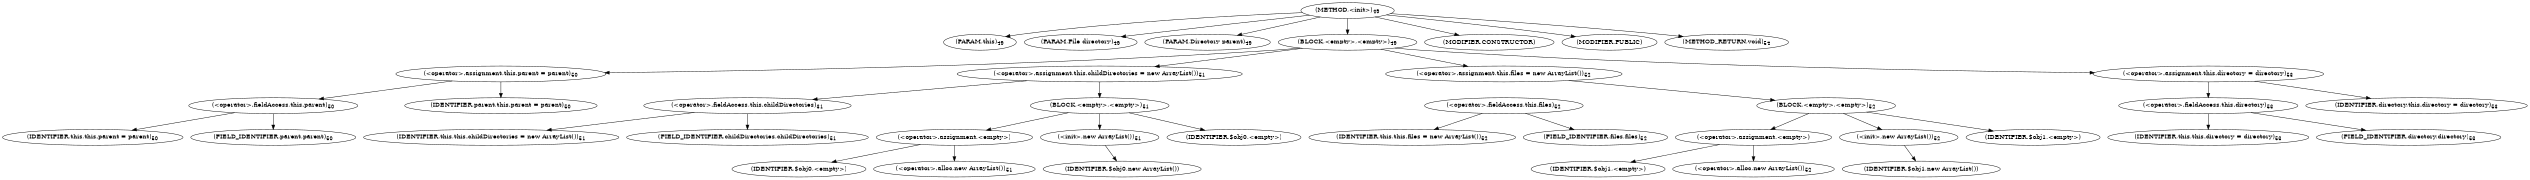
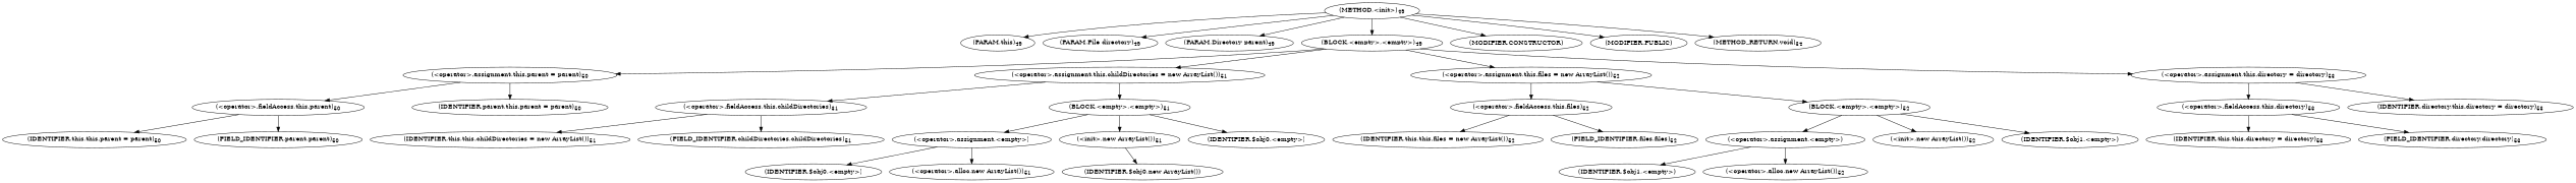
  digraph {
    n1 [label=<(METHOD,&lt;init&gt;)<SUB>49</SUB>>]
    n2 [label=<(PARAM,this)<SUB>49</SUB>>]
    n3 [label=<(PARAM,File directory)<SUB>49</SUB>>]
    n4 [label=<(PARAM,Directory parent)<SUB>49</SUB>>]
    n5 [label=<(BLOCK,&lt;empty&gt;,&lt;empty&gt;)<SUB>49</SUB>>]
    n6 [label=<(MODIFIER,CONSTRUCTOR)>]
    n7 [label=<(MODIFIER,PUBLIC)>]
-   n8 [label=<(METHOD_RETURN,void)<SUB>54</SUB>>]
+   n8 [label=<(METHOD_RETURN,void)<SUB>34</SUB>>]
    n9 [label=<(&lt;operator&gt;.assignment,this.parent = parent)<SUB>50</SUB>>]
    n10 [label=<(&lt;operator&gt;.assignment,this.childDirectories = new ArrayList())<SUB>51</SUB>>]
    n11 [label=<(&lt;operator&gt;.assignment,this.files = new ArrayList())<SUB>52</SUB>>]
    n12 [label=<(&lt;operator&gt;.assignment,this.directory = directory)<SUB>53</SUB>>]
    n13 [label=<(&lt;operator&gt;.fieldAccess,this.parent)<SUB>50</SUB>>]
    n14 [label=<(IDENTIFIER,parent,this.parent = parent)<SUB>50</SUB>>]
    n15 [label=<(&lt;operator&gt;.fieldAccess,this.childDirectories)<SUB>31</SUB>>]
    n16 [label=<(BLOCK,&lt;empty&gt;,&lt;empty&gt;)<SUB>51</SUB>>]
    n17 [label=<(&lt;operator&gt;.fieldAccess,this.files)<SUB>52</SUB>>]
    n18 [label=<(BLOCK,&lt;empty&gt;,&lt;empty&gt;)<SUB>52</SUB>>]
    n19 [label=<(&lt;operator&gt;.fieldAccess,this.directory)<SUB>53</SUB>>]
    n20 [label=<(IDENTIFIER,directory,this.directory = directory)<SUB>53</SUB>>]
    n21 [label=<(IDENTIFIER,this,this.parent = parent)<SUB>50</SUB>>]
    n22 [label=<(FIELD_IDENTIFIER,parent,parent)<SUB>50</SUB>>]
    n23 [label=<(IDENTIFIER,this,this.childDirectories = new ArrayList())<SUB>51</SUB>>]
    n24 [label=<(FIELD_IDENTIFIER,childDirectories,childDirectories)<SUB>51</SUB>>]
    n25 [label=<(&lt;operator&gt;.assignment,&lt;empty&gt;)>]
    n26 [label=<(&lt;init&gt;,new ArrayList())<SUB>51</SUB>>]
    n27 [label=<(IDENTIFIER,$obj0,&lt;empty&gt;)>]
    n28 [label=<(IDENTIFIER,$obj0,&lt;empty&gt;)>]
    n29 [label=<(&lt;operator&gt;.alloc,new ArrayList())<SUB>51</SUB>>]
    n30 [label=<(IDENTIFIER,$obj0,new ArrayList())>]
    n31 [label=<(IDENTIFIER,this,this.files = new ArrayList())<SUB>52</SUB>>]
    n32 [label=<(FIELD_IDENTIFIER,files,files)<SUB>52</SUB>>]
    n33 [label=<(&lt;operator&gt;.assignment,&lt;empty&gt;)>]
    n34 [label=<(&lt;init&gt;,new ArrayList())<SUB>52</SUB>>]
    n35 [label=<(IDENTIFIER,$obj1,&lt;empty&gt;)>]
    n36 [label=<(IDENTIFIER,$obj1,&lt;empty&gt;)>]
    n37 [label=<(&lt;operator&gt;.alloc,new ArrayList())<SUB>52</SUB>>]
-   n38 [label=<(IDENTIFIER,$obj1,new ArrayList())>]
    n39 [label=<(IDENTIFIER,this,this.directory = directory)<SUB>53</SUB>>]
    n40 [label=<(FIELD_IDENTIFIER,directory,directory)<SUB>53</SUB>>]
    n1 -> n2
    n1 -> n3
    n1 -> n4
    n1 -> n5
    n1 -> n6
    n1 -> n7
    n1 -> n8
    n5 -> n9
    n5 -> n10
    n5 -> n11
    n5 -> n12
    n9 -> n13
    n9 -> n14
    n10 -> n15
    n10 -> n16
+   n11 -> n17
    n11 -> n18
    n12 -> n19
    n12 -> n20
    n13 -> n21
    n13 -> n22
    n15 -> n23
    n15 -> n24
    n16 -> n25
    n16 -> n26
    n16 -> n27
    n17 -> n31
    n17 -> n32
    n18 -> n33
    n18 -> n34
    n18 -> n35
    n19 -> n39
    n19 -> n40
    n25 -> n28
    n25 -> n29
    n26 -> n30
    n33 -> n36
    n33 -> n37
-   n34 -> n38
  }
